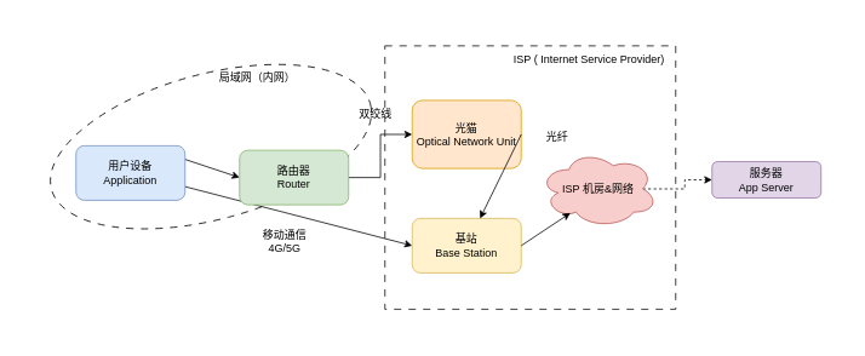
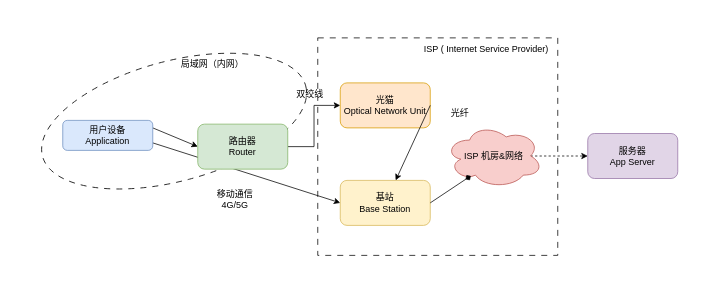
  <mxCell id="0" />
  <mxCell id="1" parent="0" />
  <mxCell id="2" value="" style="rounded=0;whiteSpace=wrap;html=1;strokeColor=none;" vertex="1" parent="1"><mxGeometry x="20" y="20.96" width="910" height="349.04" as="geometry" /></mxCell>
  <mxCell id="3" value="" style="ellipse;whiteSpace=wrap;html=1;rotation=-15;dashed=1;dashPattern=8 8;" parent="1" vertex="1"><mxGeometry x="50" y="80.96" width="363.29" height="160.09" as="geometry" /></mxCell>
  <mxCell id="4" value="" style="rounded=0;whiteSpace=wrap;html=1;dashed=1;dashPattern=8 8;" parent="1" vertex="1"><mxGeometry x="423.18" y="50" width="320" height="290" as="geometry" /></mxCell>
  <mxCell id="5" style="rounded=0;orthogonalLoop=1;jettySize=auto;html=1;exitX=1;exitY=0.25;exitDx=0;exitDy=0;entryX=0;entryY=0.5;entryDx=0;entryDy=0;" parent="1" source="7" target="9" edge="1"><mxGeometry relative="1" as="geometry" /></mxCell>
  <mxCell id="6" style="rounded=0;orthogonalLoop=1;jettySize=auto;html=1;exitX=1;exitY=0.75;exitDx=0;exitDy=0;entryX=0;entryY=0.5;entryDx=0;entryDy=0;" parent="1" source="7" target="13" edge="1"><mxGeometry relative="1" as="geometry" /></mxCell>
- <mxCell id="7" value="&lt;div&gt;用户设备&lt;/div&gt;&lt;div&gt;Application&lt;/div&gt;" style="rounded=1;whiteSpace=wrap;html=1;fillColor=#dae8fc;strokeColor=#6c8ebf;" parent="1" vertex="1"><mxGeometry x="83.18" y="160" width="120" height="60" as="geometry" /></mxCell>
+ <mxCell id="7" value="&lt;div&gt;用户设备&lt;/div&gt;&lt;div&gt;Application&lt;/div&gt;" style="rounded=1;whiteSpace=wrap;html=1;fillColor=#dae8fc;strokeColor=#6c8ebf;" parent="1" vertex="1"><mxGeometry x="83.18" y="160" width="120" height="40" as="geometry" /></mxCell>
  <mxCell id="8" style="edgeStyle=orthogonalEdgeStyle;rounded=0;orthogonalLoop=1;jettySize=auto;html=1;exitX=1;exitY=0.5;exitDx=0;exitDy=0;entryX=0;entryY=0.5;entryDx=0;entryDy=0;" parent="1" source="9" target="10" edge="1"><mxGeometry relative="1" as="geometry" /></mxCell>
  <mxCell id="9" value="&lt;div&gt;路由器&lt;/div&gt;Router" style="rounded=1;whiteSpace=wrap;html=1;fillColor=#d5e8d4;strokeColor=#82b366;" parent="1" vertex="1"><mxGeometry x="263.18" y="165" width="120" height="60" as="geometry" /></mxCell>
- <mxCell id="10" value="&lt;div&gt;光猫&lt;/div&gt;Optical Network Unit" style="rounded=1;whiteSpace=wrap;html=1;fillColor=#ffe6cc;strokeColor=#d79b00;" parent="1" vertex="1"><mxGeometry x="453.18" y="110" width="120" height="75" as="geometry" /></mxCell>
+ <mxCell id="10" value="&lt;div&gt;光猫&lt;/div&gt;Optical Network Unit" style="rounded=1;whiteSpace=wrap;html=1;fillColor=#ffe6cc;strokeColor=#d79b00;" parent="1" vertex="1"><mxGeometry x="453.18" y="110" width="120" height="60" as="geometry" /></mxCell>
  <mxCell id="11" style="edgeStyle=orthogonalEdgeStyle;rounded=0;orthogonalLoop=1;jettySize=auto;html=1;exitX=0.875;exitY=0.5;exitDx=0;exitDy=0;exitPerimeter=0;entryX=0;entryY=0.5;entryDx=0;entryDy=0;dashed=1;" parent="1" source="12" target="15" edge="1"><mxGeometry relative="1" as="geometry" /></mxCell>
  <mxCell id="12" value="ISP 机房&amp;amp;网络" style="ellipse;shape=cloud;whiteSpace=wrap;html=1;fillColor=#f8cecc;strokeColor=#b85450;" parent="1" vertex="1"><mxGeometry x="593.18" y="165" width="130" height="85" as="geometry" /></mxCell>
  <mxCell id="13" value="&lt;div&gt;基站&lt;/div&gt;Base Station" style="rounded=1;whiteSpace=wrap;html=1;fillColor=#fff2cc;strokeColor=#d6b656;" parent="1" vertex="1"><mxGeometry x="453.18" y="240" width="120" height="60" as="geometry" /></mxCell>
  <mxCell id="14" value="ISP ( Internet Service Provider)" style="text;html=1;align=center;verticalAlign=middle;whiteSpace=wrap;rounded=0;" parent="1" vertex="1"><mxGeometry x="553.18" y="50" width="190" height="30" as="geometry" /></mxCell>
- <mxCell id="15" value="&lt;div&gt;服务器&lt;/div&gt;&lt;div&gt;App Server&lt;/div&gt;" style="rounded=1;whiteSpace=wrap;html=1;fillColor=#e1d5e7;strokeColor=#9673a6;" parent="1" vertex="1"><mxGeometry x="783.18" y="177.5" width="120" height="40" as="geometry" /></mxCell>
+ <mxCell id="15" value="&lt;div&gt;服务器&lt;/div&gt;&lt;div&gt;App Server&lt;/div&gt;" style="rounded=1;whiteSpace=wrap;html=1;fillColor=#e1d5e7;strokeColor=#9673a6;" parent="1" vertex="1"><mxGeometry x="783.18" y="177.5" width="120" height="60" as="geometry" /></mxCell>
  <mxCell id="16" style="rounded=0;orthogonalLoop=1;jettySize=auto;html=1;exitX=1;exitY=0.5;exitDx=0;exitDy=0;" parent="1" source="10" target="13" edge="1"><mxGeometry relative="1" as="geometry" /></mxCell>
- <mxCell id="17" style="rounded=0;orthogonalLoop=1;jettySize=auto;html=1;exitX=1;exitY=0.5;exitDx=0;exitDy=0;entryX=0.262;entryY=0.812;entryDx=0;entryDy=0;entryPerimeter=0;" parent="1" source="13" target="12" edge="1"><mxGeometry relative="1" as="geometry" /></mxCell>
+ <mxCell id="17" style="rounded=0;orthogonalLoop=1;jettySize=auto;html=1;exitX=1;exitY=0.5;exitDx=0;exitDy=0;entryX=0.262;entryY=0.812;entryDx=0;entryDy=0;entryPerimeter=0;endArrow=diamond;" parent="1" source="13" target="12" edge="1"><mxGeometry relative="1" as="geometry" /></mxCell>
  <mxCell id="18" value="双绞线" style="text;html=1;align=center;verticalAlign=middle;whiteSpace=wrap;rounded=0;" parent="1" vertex="1"><mxGeometry x="383.18" y="110" width="60" height="30" as="geometry" /></mxCell>
  <mxCell id="19" value="光纤" style="text;html=1;align=center;verticalAlign=middle;whiteSpace=wrap;rounded=0;" parent="1" vertex="1"><mxGeometry x="583.18" y="135" width="60" height="30" as="geometry" /></mxCell>
  <mxCell id="20" value="移动通信 4G/5G" style="text;html=1;align=center;verticalAlign=middle;whiteSpace=wrap;rounded=0;" parent="1" vertex="1"><mxGeometry x="283.18" y="250" width="60" height="30" as="geometry" /></mxCell>
  <mxCell id="21" value="局域网（内网）" style="text;html=1;align=center;verticalAlign=middle;whiteSpace=wrap;rounded=0;" parent="1" vertex="1"><mxGeometry x="223.18" y="70" width="120" height="30" as="geometry" /></mxCell>
